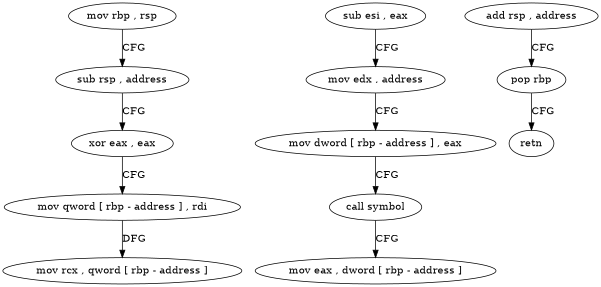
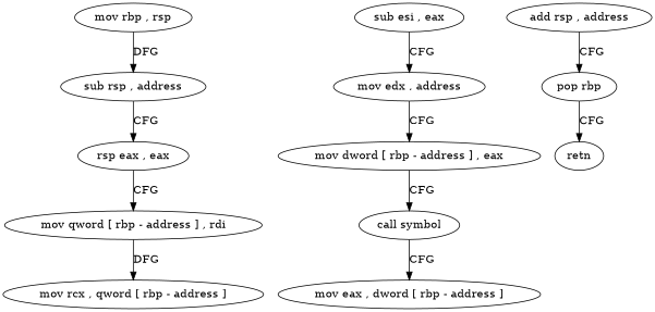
  digraph {
    n1 [label="mov rbp , rsp"]
    n2 [label="sub rsp , address"]
-   n3 [label="xor eax , eax"]
+   n3 [label="rsp eax , eax"]
    n4 [label="mov qword [ rbp - address ] , rdi"]
    n5 [label="mov rcx , qword [ rbp - address ]"]
    n6 [label="sub esi , eax"]
    n7 [label="mov edx , address"]
    n8 [label="call symbol"]
    n9 [label="mov eax , dword [ rbp - address ]"]
    n10 [label="mov dword [ rbp - address ] , eax"]
    n11 [label="add rsp , address"]
    n12 [label="pop rbp"]
    n13 [label=retn]
-   n1 -> n2 [label=CFG]
+   n1 -> n2 [label=DFG]
    n2 -> n3 [label=CFG]
    n3 -> n4 [label=CFG]
    n4 -> n5 [label=DFG]
    n6 -> n7 [label=CFG]
    n7 -> n10 [label=CFG]
    n8 -> n9 [label=CFG]
    n10 -> n8 [label=CFG]
    n11 -> n12 [label=CFG]
    n12 -> n13 [label=CFG]
  }
